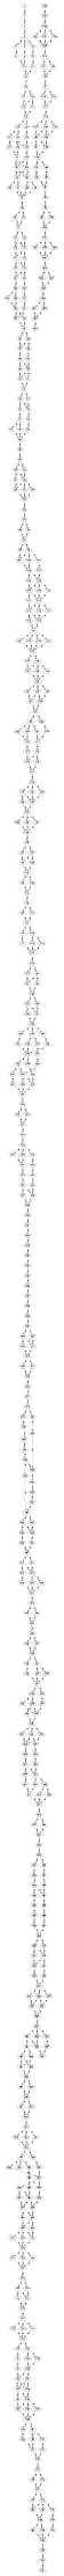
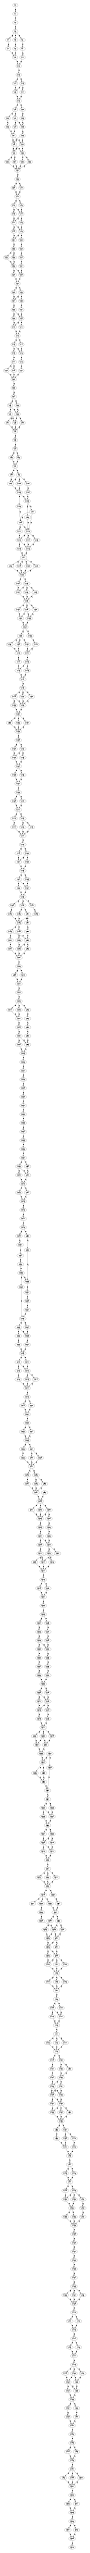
  strict digraph {
    S0
    S1
    S2
    S3
    S4
    S5
    S6
    S7
    S8
    S9
    S10
    S11
    S12
    S13
    S14
    S15
    S16
    S17
    S18
    S19
    S20
    S21
    S22
    S23
    S24
    S25
    S26
    S27
    S28
    S29
    S30
    S31
    S32
    S33
    S34
    S35
    S36
    S37
    S38
    S39
    S40
    S41
    S42
    S43
    S44
    S45
    S46
    S47
    S48
    S49
    S50
    S51
    S52
    S53
    S54
    S55
    S56
    S57
    S58
    S59
    S60
    S61
    S62
    S63
    S64
    S65
    S66
    S67
    S68
    S69
    S70
    S71
    S72
    S73
    S74
    S75
    S76
    S77
    S78
    S79
    S80
    S81
    S82
    S83
    S84
    S85
    S86
    S87
    S88
    S89
    S90
    S91
    S92
    S93
    S94
    S95
    S96
    S97
    S98
    S99
    S100
    S101
    S102
    S103
    S104
    S105
    S106
    S107
    S108
    S109
    S110
    S111
    S112
    S113
    S114
    S115
    S116
    S117
    S118
    S119
    S120
    S121
    S122
    S123
    S124
    S125
    S126
    S127
    S128
    S129
    S130
    S131
    S132
    S133
    S134
    S135
    S136
    S137
    S138
    S139
    S140
    S141
    S142
    S143
    S144
    S145
    S146
    S147
    S148
    S149
    S150
    S151
    S152
    S153
    S154
    S155
    S156
    S157
    S158
    S159
    S160
    S161
    S162
    S163
    S164
    S165
    S166
    S167
    S168
    S169
    S170
    S171
    S172
    S173
    S174
    S175
    S176
    S177
    S178
    S179
    S180
    S181
    S182
    S183
    S184
    S185
    S186
    S187
    S188
    S189
    S190
    S191
    S192
    S193
    S194
    S195
    S196
    S197
    S198
    S199
    S200
    S201
    S202
    S203
    S204
    S205
    S206
    S207
    S208
    S209
    S210
    S211
    S212
    S213
    S214
    S215
    S216
    S217
    S218
    S219
    S220
    S221
    S222
    S223
    S224
    S225
    S226
    S227
    S228
    S229
    S230
    S231
    S232
    S233
    S234
    S235
    S236
    S237
    S238
    S239
    S240
    S241
    S242
    S243
    S244
    S245
    S246
    S247
    S248
    S249
    S250
    S251
    S252
    S254
    S255
    S256
    S257
    S258
    S259
    S260
    S261
    S262
    S263
    S264
    S265
    S266
    S267
    S268
    S269
    S270
    S271
    S272
    S273
    S274
    S275
    S276
    S277
    S278
    S279
    S280
    S281
    S282
    S283
    S284
    S285
    S286
    S287
    S288
    S289
    S290
    S291
    S292
    S293
    S294
    S295
    S296
    S297
    S298
    S299
    S300
    S301
    S302
    S303
    S304
    S305
    S306
    S307
    S308
    S309
    S310
    S311
    S312
    S313
    S314
    S315
    S316
    S317
    S318
    S319
    S320
    S321
    S322
    S323
    S324
    S325
    S326
    S327
    S328
    S329
    S330
    S331
    S332
    S333
    S334
    S335
    S336
    S337
    S338
    S339
    S340
    S341
    S342
    S343
    S344
    S345
    S346
    S347
    S348
    S349
    S350
    S351
    S352
    S353
    S354
    S355
    S356
    S357
    S358
    S359
    S360
    S361
    S362
    S363
    S364
    S365
    S366
    S367
    S368
    S369
+   S370
    S371
    S372
    S373
    S374
    S375
    S376
    S377
    S378
    S379
    S380
    S381
    S382
    S383
    S384
    S386
    S387
    S389
    S388
    S390
    S391
    S392
    S393
    S394
    S395
    S396
    S397
    S398
    S399
    S400
    S401
    S402
    S403
    S404
    S405
    S406
    S407
    S408
    S409
    S410
    S411
    S412
    S413
    S414
    S415
    S416
    S417
    S418
    S419
    S420
    S421
    S422
    S423
    S424
    S425
    S426
    S427
    S428
    S429
    S430
    S431
    S432
    S433
    S434
    S435
    S436
    S437
    S438
    S439
    S440
    S441
    S442
    S443
    S444
    S445
    S446
    S447
    S448
    S449
    S450
    S451
    S452
    S453
    S454
    S455
    S456
    S457
    S458
    S459
    S460
    S461
+   S462
    S463
    S464
    S465
    S466
    S467
    S468
    S469
    S470
    S471
    S472
    S473
    S474
    S475
    S476
    S477
    S478
    S479
    S480
    S481
    S482
    S483
    S484
    S485
    S486
    S487
    S488
    S489
    S490
    S491
    S492
    S493
    S494
    S495
    S496
    S497
    S498
    S499
    S500
    S501
    S502
    S503
    S504
    S505
    S506
    S507
    S508
    S509
    S510
    S0 -> S1 [label=A]
    S1 -> S2 [label=T]
    S2 -> S3 [label=G]
    S3 -> S4 [label=A]
    S3 -> S5 [label=T]
    S3 -> S6 [label=G]
    S4 -> S7 [label=G]
    S5 -> S8 [label=C]
    S6 -> S9 [label=T]
    S7 -> S10 [label=T]
    S8 -> S10 [label=T]
    S9 -> S11 [label=G]
    S10 -> S12 [label=C]
    S11 -> S12 [label=C]
    S12 -> S13 [label=T]
    S13 -> S14 [label=C]
    S13 -> S15 [label=G]
    S14 -> S16 [label=T]
    S15 -> S16 [label=T]
    S15 -> S17 [label=A]
    S16 -> S18 [label=C]
    S17 -> S18 [label=C]
    S18 -> S19 [label=T]
    S18 -> S20 [label=C]
    S19 -> S21 [label=G]
    S19 -> S22 [label=C]
    S20 -> S23 [label=A]
    S21 -> S24 [label=A]
    S21 -> S25 [label=G]
    S22 -> S26 [label=C]
    S23 -> S25 [label=G]
    S24 -> S27 [label=T]
    S25 -> S28 [label=G]
    S26 -> S27 [label=T]
    S27 -> S29 [label=A]
    S27 -> S30 [label=G]
    S28 -> S29 [label=A]
    S28 -> S30 [label=G]
    S29 -> S31 [label=A]
    S29 -> S32 [label=C]
    S30 -> S31 [label=A]
    S30 -> S32 [label=C]
    S31 -> S33 [label=G]
    S31 -> S34 [label=A]
    S32 -> S35 [label=T]
    S32 -> S36 [label=C]
    S33 -> S37 [label=G]
    S34 -> S37 [label=G]
    S35 -> S37 [label=G]
    S36 -> S37 [label=G]
    S37 -> S38 [label=A]
    S38 -> S39 [label=C]
    S38 -> S40 [label=G]
    S39 -> S41 [label=A]
    S40 -> S41 [label=A]
    S41 -> S42 [label=A]
    S41 -> S43 [label=G]
    S42 -> S44 [label=G]
    S42 -> S45 [label=A]
    S43 -> S44 [label=G]
    S44 -> S46 [label=G]
    S44 -> S47 [label=A]
    S45 -> S47 [label=A]
    S46 -> S48 [label=C]
    S47 -> S48 [label=C]
    S47 -> S49 [label=G]
    S48 -> S50 [label=T]
    S48 -> S51 [label=C]
    S49 -> S51 [label=C]
    S50 -> S52 [label=G]
    S51 -> S53 [label=A]
    S52 -> S54 [label=C]
    S53 -> S55 [label=T]
    S53 -> S56 [label=A]
    S54 -> S57 [label=T]
    S55 -> S58 [label=C]
    S56 -> S58 [label=C]
    S57 -> S59 [label=G]
    S58 -> S59 [label=G]
    S58 -> S60 [label=A]
    S59 -> S61 [label=T]
    S60 -> S61 [label=T]
    S61 -> S62 [label=G]
    S61 -> S63 [label=C]
    S62 -> S64 [label=A]
    S63 -> S64 [label=A]
    S63 -> S65 [label=C]
    S64 -> S66 [label=A]
    S65 -> S67 [label=T]
    S66 -> S68 [label=A]
    S66 -> S69 [label=G]
    S67 -> S69 [label=G]
    S68 -> S70 [label=G]
    S69 -> S70 [label=G]
    S69 -> S71 [label=T]
    S70 -> S72 [label=C]
    S71 -> S72 [label=C]
    S72 -> S73 [label=C]
    S72 -> S74 [label=T]
    S73 -> S75 [label=C]
    S73 -> S76 [label=G]
    S74 -> S76 [label=G]
    S75 -> S77 [label=T]
    S76 -> S78 [label=C]
    S77 -> S79 [label=A]
    S77 -> S80 [label=G]
    S78 -> S81 [label=C]
    S79 -> S82 [label=T]
    S80 -> S82 [label=T]
    S81 -> S82 [label=T]
    S82 -> S83 [label=G]
    S83 -> S84 [label=G]
    S84 -> S85 [label=G]
    S84 -> S86 [label=A]
    S85 -> S87 [label=C]
    S85 -> S88 [label=G]
    S86 -> S88 [label=G]
    S87 -> S89 [label=T]
    S88 -> S89 [label=T]
    S88 -> S90 [label=C]
    S88 -> S91 [label=G]
    S89 -> S92 [label=A]
    S90 -> S92 [label=A]
    S91 -> S92 [label=A]
    S92 -> S93 [label=A]
    S93 -> S94 [label=G]
    S94 -> S95 [label=A]
    S94 -> S96 [label=G]
    S95 -> S97 [label=T]
    S96 -> S97 [label=T]
    S97 -> S98 [label=C]
    S97 -> S99 [label=T]
    S98 -> S100 [label=A]
    S98 -> S101 [label=T]
    S98 -> S102 [label=G]
    S99 -> S102 [label=G]
    S100 -> S103 [label=G]
    S101 -> S104 [label=C]
    S102 -> S103 [label=G]
    S103 -> S105 [label=C]
    S103 -> S106 [label=T]
    S104 -> S105 [label=C]
    S105 -> S107 [label=C]
    S105 -> S108 [label=A]
-   S105 -> S109 [label=G]
+   S107 -> S109 [label=G]
    S106 -> S109 [label=G]
    S107 -> S110 [label=C]
    S108 -> S110 [label=C]
    S109 -> S110 [label=C]
    S109 -> S111 [label=G]
    S110 -> S112 [label=C]
    S110 -> S113 [label=A]
    S110 -> S114 [label=G]
    S111 -> S112 [label=C]
    S112 -> S115 [label=A]
    S112 -> S116 [label=C]
    S113 -> S116 [label=C]
    S114 -> S116 [label=C]
    S115 -> S117 [label=A]
    S116 -> S117 [label=A]
    S117 -> S118 [label=A]
    S117 -> S119 [label=G]
    S117 -> S120 [label=C]
    S117 -> S121 [label=T]
    S118 -> S122 [label=G]
    S119 -> S122 [label=G]
    S120 -> S122 [label=G]
    S121 -> S122 [label=G]
    S122 -> S123 [label=C]
    S122 -> S124 [label=G]
    S123 -> S125 [label=C]
    S123 -> S126 [label=A]
    S123 -> S127 [label=T]
    S124 -> S127 [label=T]
    S125 -> S128 [label=G]
    S126 -> S128 [label=G]
    S127 -> S128 [label=G]
    S128 -> S129 [label=A]
    S128 -> S130 [label=G]
    S128 -> S131 [label=C]
    S129 -> S132 [label=T]
    S129 -> S133 [label=C]
    S130 -> S133 [label=C]
    S131 -> S132 [label=T]
    S132 -> S134 [label=G]
    S133 -> S134 [label=G]
    S134 -> S135 [label=A]
    S134 -> S136 [label=T]
    S135 -> S137 [label=T]
    S135 -> S138 [label=G]
    S135 -> S139 [label=A]
    S136 -> S140 [label=C]
    S137 -> S141 [label=A]
    S138 -> S142 [label=T]
    S139 -> S142 [label=T]
    S140 -> S141 [label=A]
    S141 -> S143 [label=T]
    S142 -> S144 [label=A]
    S143 -> S145 [label=C]
    S143 -> S146 [label=T]
    S144 -> S146 [label=T]
    S145 -> S147 [label=G]
    S146 -> S147 [label=G]
    S147 -> S148 [label=G]
    S148 -> S149 [label=C]
    S148 -> S150 [label=T]
    S148 -> S151 [label=A]
    S149 -> S152 [label=G]
    S149 -> S153 [label=A]
    S150 -> S152 [label=G]
    S151 -> S152 [label=G]
    S152 -> S154 [label=C]
    S153 -> S154 [label=C]
    S154 -> S155 [label=T]
    S154 -> S156 [label=C]
    S154 -> S157 [label=G]
    S155 -> S158 [label=G]
    S156 -> S158 [label=G]
    S157 -> S158 [label=G]
    S158 -> S159 [label=A]
    S159 -> S160 [label=A]
    S159 -> S161 [label=G]
    S160 -> S162 [label=G]
    S161 -> S162 [label=G]
    S161 -> S163 [label=A]
    S162 -> S164 [label=C]
    S163 -> S164 [label=C]
    S164 -> S165 [label=T]
    S164 -> S166 [label=C]
    S165 -> S167 [label=C]
    S166 -> S167 [label=C]
    S167 -> S168 [label=T]
    S168 -> S169 [label=C]
    S168 -> S170 [label=G]
    S169 -> S171 [label=G]
    S170 -> S171 [label=G]
    S171 -> S172 [label=G]
    S171 -> S173 [label=A]
    S172 -> S174 [label=C]
    S173 -> S175 [label=G]
    S173 -> S176 [label=A]
    S174 -> S177 [label=A]
    S175 -> S177 [label=A]
    S176 -> S177 [label=A]
    S177 -> S178 [label=G]
    S178 -> S179 [label=A]
    S178 -> S180 [label=G]
    S179 -> S181 [label=A]
    S180 -> S181 [label=A]
    S180 -> S182 [label=C]
    S181 -> S183 [label=T]
    S182 -> S183 [label=T]
    S183 -> S184 [label=G]
    S183 -> S185 [label=C]
    S184 -> S186 [label=C]
    S184 -> S187 [label=T]
    S185 -> S187 [label=T]
    S186 -> S188 [label=T]
    S187 -> S188 [label=T]
    S188 -> S189 [label=G]
    S188 -> S190 [label=C]
    S188 -> S191 [label=T]
    S189 -> S192 [label=A]
    S190 -> S193 [label=T]
    S190 -> S194 [label=C]
    S191 -> S195 [label=G]
    S192 -> S196 [label=C]
    S193 -> S196 [label=C]
    S194 -> S197 [label=T]
    S195 -> S196 [label=C]
    S196 -> S198 [label=C]
    S196 -> S199 [label=T]
    S197 -> S200 [label=G]
    S198 -> S201 [label=G]
    S198 -> S202 [label=T]
    S199 -> S203 [label=A]
    S200 -> S202 [label=T]
    S201 -> S204 [label=T]
    S202 -> S205 [label=G]
    S202 -> S206 [label=C]
    S203 -> S205 [label=G]
    S204 -> S207 [label=C]
    S205 -> S207 [label=C]
    S206 -> S207 [label=C]
    S207 -> S208 [label=T]
    S208 -> S209 [label=A]
    S208 -> S210 [label=T]
    S209 -> S211 [label=C]
    S210 -> S211 [label=C]
    S211 -> S212 [label=C]
    S212 -> S213 [label=C]
    S213 -> S214 [label=T]
    S213 -> S215 [label=G]
    S213 -> S216 [label=C]
    S214 -> S217 [label=C]
    S215 -> S217 [label=C]
    S216 -> S218 [label=A]
    S217 -> S219 [label=A]
    S218 -> S220 [label=C]
    S219 -> S221 [label=G]
    S220 -> S222 [label=C]
    S221 -> S223 [label=A]
    S221 -> S224 [label=G]
    S222 -> S223 [label=A]
    S223 -> S225 [label=C]
    S224 -> S225 [label=C]
    S225 -> S226 [label=C]
    S226 -> S227 [label=A]
    S227 -> S228 [label=A]
    S228 -> S229 [label=G]
    S229 -> S230 [label=A]
    S230 -> S231 [label=C]
    S231 -> S232 [label=C]
    S232 -> S233 [label=T]
    S233 -> S234 [label=A]
    S234 -> S235 [label=C]
    S235 -> S236 [label=T]
    S236 -> S237 [label=T]
    S237 -> S238 [label=C]
    S237 -> S239 [label=T]
    S238 -> S240 [label=G]
    S238 -> S241 [label=C]
    S239 -> S241 [label=G]
    S240 -> S242 [label=C]
    S241 -> S242 [label=C]
    S242 -> S243 [label=T]
    S242 -> S244 [label=G]
    S243 -> S245 [label=C]
    S244 -> S245 [label=C]
    S245 -> S246 [label=A]
    S246 -> S247 [label=C]
    S247 -> S248 [label=T]
    S248 -> S249 [label=G]
    S248 -> S250 [label=T]
    S249 -> S251 [label=G]
    S250 -> S252 [label=C]
    S251 -> S254 [label=G]
    S252 -> S255 [label=G]
    S254 -> S256 [label=A]
    S255 -> S257 [label=A]
    S256 -> S258 [label=T]
    S257 -> S259 [label=C]
    S258 -> S255 [label=G]
    S258 -> S260 [label=G]
    S259 -> S261 [label=C]
    S260 -> S262 [label=T]
    S261 -> S262 [label=T]
    S262 -> S263 [label=G]
    S262 -> S264 [label=A]
    S263 -> S265 [label=A]
    S263 -> S266 [label=C]
    S264 -> S265 [label=A]
    S265 -> S267 [label=G]
    S266 -> S268 [label=A]
    S267 -> S269 [label=C]
    S268 -> S269 [label=C]
    S269 -> S270 [label=C]
    S269 -> S271 [label=T]
    S270 -> S272 [label=C]
    S270 -> S273 [label=A]
    S271 -> S272 [label=C]
    S272 -> S274 [label=T]
    S272 -> S275 [label=G]
    S273 -> S276 [label=C]
    S274 -> S277 [label=G]
    S275 -> S277 [label=G]
    S276 -> S277 [label=G]
    S277 -> S278 [label=G]
    S278 -> S279 [label=G]
    S278 -> S280 [label=C]
    S279 -> S281 [label=T]
    S280 -> S281 [label=T]
    S281 -> S282 [label=C]
    S282 -> S283 [label=C]
    S282 -> S284 [label=T]
    S283 -> S285 [label=G]
    S284 -> S285 [label=G]
    S285 -> S286 [label=G]
    S285 -> S287 [label=C]
    S286 -> S288 [label=T]
    S287 -> S289 [label=G]
    S287 -> S290 [label=C]
    S288 -> S291 [label=C]
    S289 -> S291 [label=C]
    S290 -> S291 [label=C]
    S291 -> S292 [label=C]
    S291 -> S293 [label=A]
    S292 -> S294 [label=T]
    S293 -> S295 [label=G]
    S293 -> S296 [label=A]
    S294 -> S297 [label=G]
    S295 -> S297 [label=G]
-   S295 -> S298 [label=C]
    S296 -> S297 [label=G]
    S297 -> S299 [label=T]
    S298 -> S299 [label=T]
    S299 -> S300 [label=G]
    S299 -> S301 [label=T]
    S299 -> S302 [label=C]
    S300 -> S303 [label=A]
    S300 -> S304 [label=C]
    S301 -> S303 [label=A]
    S302 -> S303 [label=A]
    S303 -> S305 [label=A]
    S304 -> S306 [label=G]
    S305 -> S307 [label=G]
    S306 -> S308 [label=C]
    S307 -> S309 [label=A]
    S307 -> S310 [label=G]
    S308 -> S310 [label=G]
    S309 -> S311 [label=A]
    S310 -> S312 [label=C]
    S310 -> S313 [label=G]
    S311 -> S314 [label=G]
    S312 -> S314 [label=G]
    S313 -> S315 [label=C]
    S313 -> S316 [label=T]
    S314 -> S317 [label=C]
    S315 -> S317 [label=C]
    S316 -> S317 [label=C]
    S317 -> S318 [label=A]
    S318 -> S319 [label=T]
    S318 -> S320 [label=C]
    S319 -> S321 [label=G]
    S320 -> S321 [label=G]
    S321 -> S322 [label=G]
    S322 -> S323 [label=C]
    S323 -> S324 [label=A]
    S323 -> S325 [label=T]
    S324 -> S326 [label=A]
    S325 -> S327 [label=C]
    S326 -> S328 [label=G]
    S327 -> S329 [label=C]
    S328 -> S330 [label=G]
    S328 -> S331 [label=A]
    S329 -> S331 [label=A]
    S330 -> S332 [label=T]
    S331 -> S333 [label=A]
    S332 -> S334 [label=T]
    S333 -> S335 [label=G]
    S334 -> S336 [label=A]
    S335 -> S337 [label=G]
    S336 -> S338 [label=T]
    S337 -> S338 [label=T]
    S338 -> S339 [label=C]
    S338 -> S340 [label=G]
    S339 -> S341 [label=A]
    S339 -> S342 [label=G]
    S340 -> S342 [label=G]
    S341 -> S343 [label=T]
    S342 -> S343 [label=T]
    S342 -> S344 [label=C]
    S343 -> S345 [label=G]
    S344 -> S346 [label=C]
    S345 -> S347 [label=G]
    S346 -> S347 [label=G]
    S347 -> S348 [label=G]
    S347 -> S349 [label=C]
    S347 -> S350 [label=A]
    S348 -> S351 [label=G]
    S349 -> S352 [label=C]
    S350 -> S351 [label=T]
    S350 -> S352 [label=C]
    S351 -> S353 [label=G]
    S352 -> S353 [label=G]
    S353 -> S354 [label=C]
    S354 -> S355 [label=A]
    S354 -> S356 [label=C]
-   S354 -> S357 [label=G]
+   S357 -> S354 [label=G]
    S355 -> S358 [label=G]
    S356 -> S358 [label=G]
    S357 -> S359 [label=C]
    S358 -> S360 [label=T]
    S359 -> S360 [label=T]
-   S356 -> S361 [label=G]
+   S360 -> S361 [label=G]
    S361 -> S362 [label=G]
    S361 -> S363 [label=A]
    S362 -> S364 [label=C]
    S362 -> S365 [label=G]
    S363 -> S364 [label=C]
    S364 -> S366 [label=C]
    S365 -> S366 [label=C]
    S366 -> S367 [label=G]
    S366 -> S368 [label=A]
    S367 -> S369 [label=A]
    S368 -> S369 [label=A]
+   S368 -> S370 [label=G]
    S369 -> S371 [label=T]
    S369 -> S372 [label=C]
+   S370 -> S371 [label=T]
    S371 -> S373 [label=G]
    S372 -> S373 [label=G]
    S373 -> S374 [label=C]
    S374 -> S375 [label=C]
    S374 -> S376 [label=G]
    S374 -> S377 [label=T]
    S375 -> S378 [label=G]
    S376 -> S378 [label=G]
    S377 -> S378 [label=G]
    S378 -> S379 [label=T]
    S378 -> S380 [label=C]
    S379 -> S381 [label=T]
    S379 -> S382 [label=C]
    S379 -> S383 [label=G]
    S380 -> S384 [label=A]
    S382 -> S386 [label=A]
    S383 -> S387 [label=G]
    S384 -> S387 [label=G]
    S386 -> S389 [label=A]
    S387 -> S388 [label=C]
    S387 -> S390 [label=G]
    S389 -> S392 [label=G]
    S388 -> S391 [label=A]
    S388 -> S392 [label=G]
    S390 -> S393 [label=C]
    S391 -> S394 [label=A]
    S392 -> S394 [label=A]
    S392 -> S395 [label=C]
    S393 -> S395 [label=C]
    S394 -> S396 [label=A]
    S394 -> S397 [label=G]
    S395 -> S396 [label=A]
    S396 -> S398 [label=A]
    S396 -> S399 [label=C]
    S397 -> S399 [label=C]
    S398 -> S400 [label=A]
    S399 -> S400 [label=A]
    S399 -> S401 [label=G]
    S399 -> S402 [label=C]
    S400 -> S403 [label=T]
    S401 -> S403 [label=T]
    S402 -> S403 [label=T]
    S403 -> S404 [label=A]
    S403 -> S405 [label=C]
    S403 -> S406 [label=G]
    S404 -> S407 [label=G]
    S405 -> S407 [label=G]
    S406 -> S407 [label=G]
    S407 -> S408 [label=A]
    S408 -> S409 [label=C]
    S408 -> S410 [label=T]
    S409 -> S411 [label=G]
    S409 -> S412 [label=A]
    S410 -> S411 [label=G]
    S411 -> S413 [label=A]
    S412 -> S413 [label=A]
    S413 -> S414 [label=C]
    S414 -> S415 [label=C]
    S414 -> S416 [label=G]
    S414 -> S417 [label=A]
    S415 -> S418 [label=T]
    S416 -> S418 [label=T]
    S417 -> S418 [label=T]
    S418 -> S419 [label=T]
    S418 -> S420 [label=G]
    S419 -> S421 [label=G]
    S420 -> S422 [label=A]
    S420 -> S423 [label=C]
    S421 -> S424 [label=T]
    S422 -> S425 [label=C]
    S423 -> S425 [label=C]
    S424 -> S426 [label=G]
    S425 -> S426 [label=G]
    S425 -> S427 [label=C]
    S426 -> S428 [label=G]
    S426 -> S429 [label=A]
    S427 -> S428 [label=G]
    S427 -> S429 [label=A]
    S428 -> S430 [label=G]
    S429 -> S430 [label=G]
    S429 -> S431 [label=A]
    S430 -> S432 [label=A]
    S430 -> S433 [label=C]
    S430 -> S434 [label=T]
    S431 -> S433 [label=C]
    S432 -> S435 [label=G]
    S433 -> S435 [label=G]
    S434 -> S435 [label=G]
    S435 -> S436 [label=G]
    S435 -> S437 [label=C]
    S436 -> S438 [label=T]
    S437 -> S439 [label=G]
    S437 -> S440 [label=C]
    S438 -> S441 [label=C]
    S439 -> S441 [label=C]
    S440 -> S442 [label=T]
    S441 -> S443 [label=T]
    S442 -> S443 [label=T]
    S443 -> S444 [label=G]
    S444 -> S445 [label=G]
    S444 -> S446 [label=T]
    S445 -> S447 [label=C]
    S446 -> S447 [label=C]
    S447 -> S448 [label=C]
    S447 -> S449 [label=T]
    S448 -> S450 [label=T]
    S448 -> S451 [label=A]
    S448 -> S452 [label=G]
    S449 -> S452 [label=G]
    S450 -> S453 [label=C]
    S451 -> S454 [label=A]
    S452 -> S453 [label=C]
    S453 -> S455 [label=C]
    S453 -> S456 [label=T]
    S454 -> S457 [label=G]
    S455 -> S458 [label=C]
    S456 -> S458 [label=C]
    S457 -> S458 [label=C]
    S458 -> S459 [label=T]
    S459 -> S460 [label=G]
    S460 -> S461 [label=A]
+   S461 -> S462 [label=G]
+   S462 -> S463 [label=C]
    S463 -> S464 [label=G]
    S464 -> S465 [label=A]
    S465 -> S466 [label=A]
    S465 -> S467 [label=G]
    S465 -> S468 [label=C]
    S466 -> S469 [label=C]
    S467 -> S469 [label=C]
    S468 -> S469 [label=C]
    S469 -> S470 [label=T]
    S470 -> S471 [label=T]
    S470 -> S472 [label=G]
    S471 -> S473 [label=C]
    S472 -> S473 [label=C]
    S473 -> S474 [label=A]
    S474 -> S475 [label=T]
    S474 -> S476 [label=C]
    S475 -> S477 [label=G]
    S476 -> S477 [label=G]
    S477 -> S478 [label=C]
    S478 -> S479 [label=T]
    S478 -> S480 [label=C]
    S478 -> S481 [label=G]
    S479 -> S482 [label=T]
    S480 -> S482 [label=T]
    S480 -> S483 [label=C]
    S481 -> S483 [label=C]
    S482 -> S484 [label=C]
    S482 -> S485 [label=A]
    S483 -> S485 [label=A]
    S484 -> S486 [label=C]
    S485 -> S486 [label=C]
    S486 -> S487 [label=A]
    S486 -> S488 [label=G]
    S487 -> S489 [label=A]
    S488 -> S490 [label=T]
    S489 -> S491 [label=G]
    S490 -> S491 [label=G]
    S491 -> S492 [label=C]
    S492 -> S493 [label=T]
    S493 -> S494 [label=G]
    S493 -> S495 [label=T]
    S494 -> S496 [label=C]
    S495 -> S496 [label=C]
    S496 -> S497 [label=G]
    S497 -> S498 [label=T]
    S497 -> S499 [label=C]
    S497 -> S500 [label=G]
    S498 -> S501 [label=G]
    S499 -> S501 [label=G]
    S500 -> S501 [label=G]
    S501 -> S502 [label=T]
    S502 -> S503 [label=T]
    S502 -> S504 [label=G]
    S503 -> S505 [label=G]
    S504 -> S505 [label=G]
    S505 -> S506 [label=A]
    S506 -> S507 [label=C]
    S506 -> S508 [label=T]
    S507 -> S509 [label=C]
    S508 -> S509 [label=C]
    S509 -> S510 [label=C]
  }
